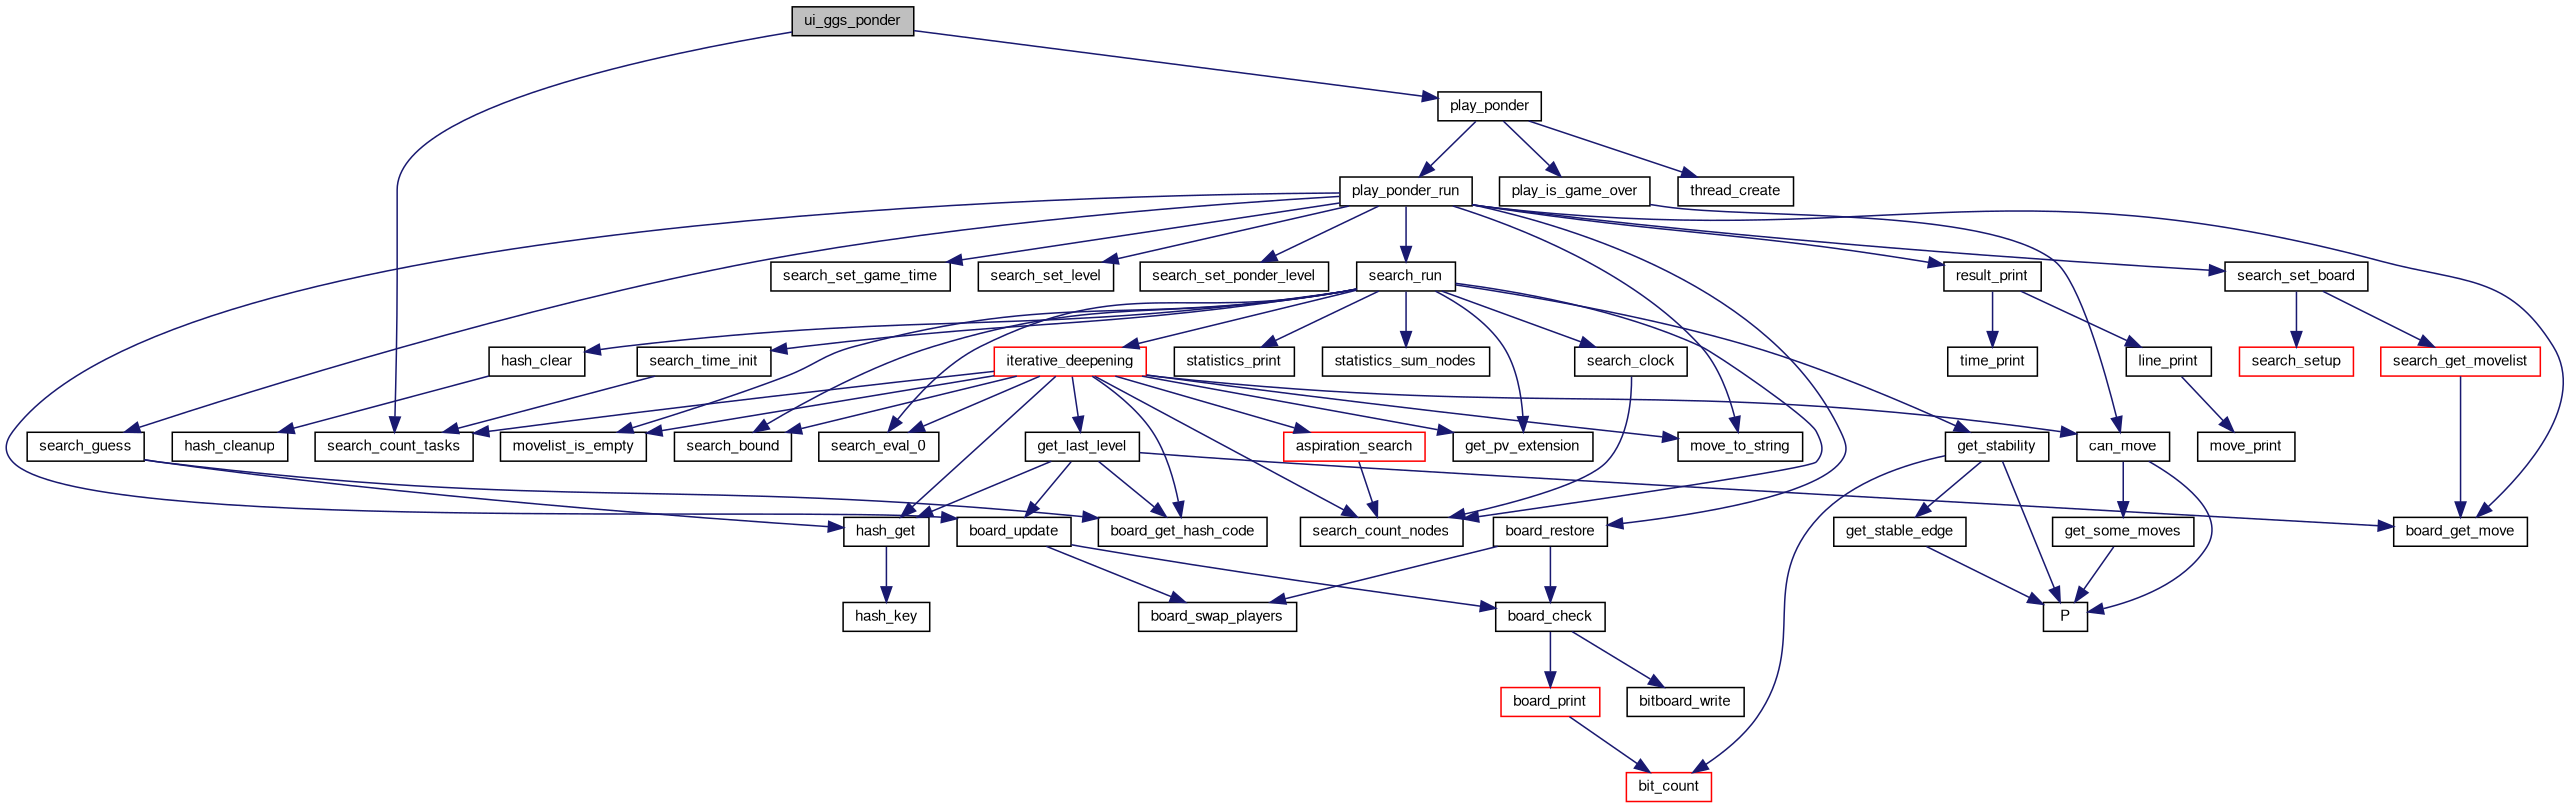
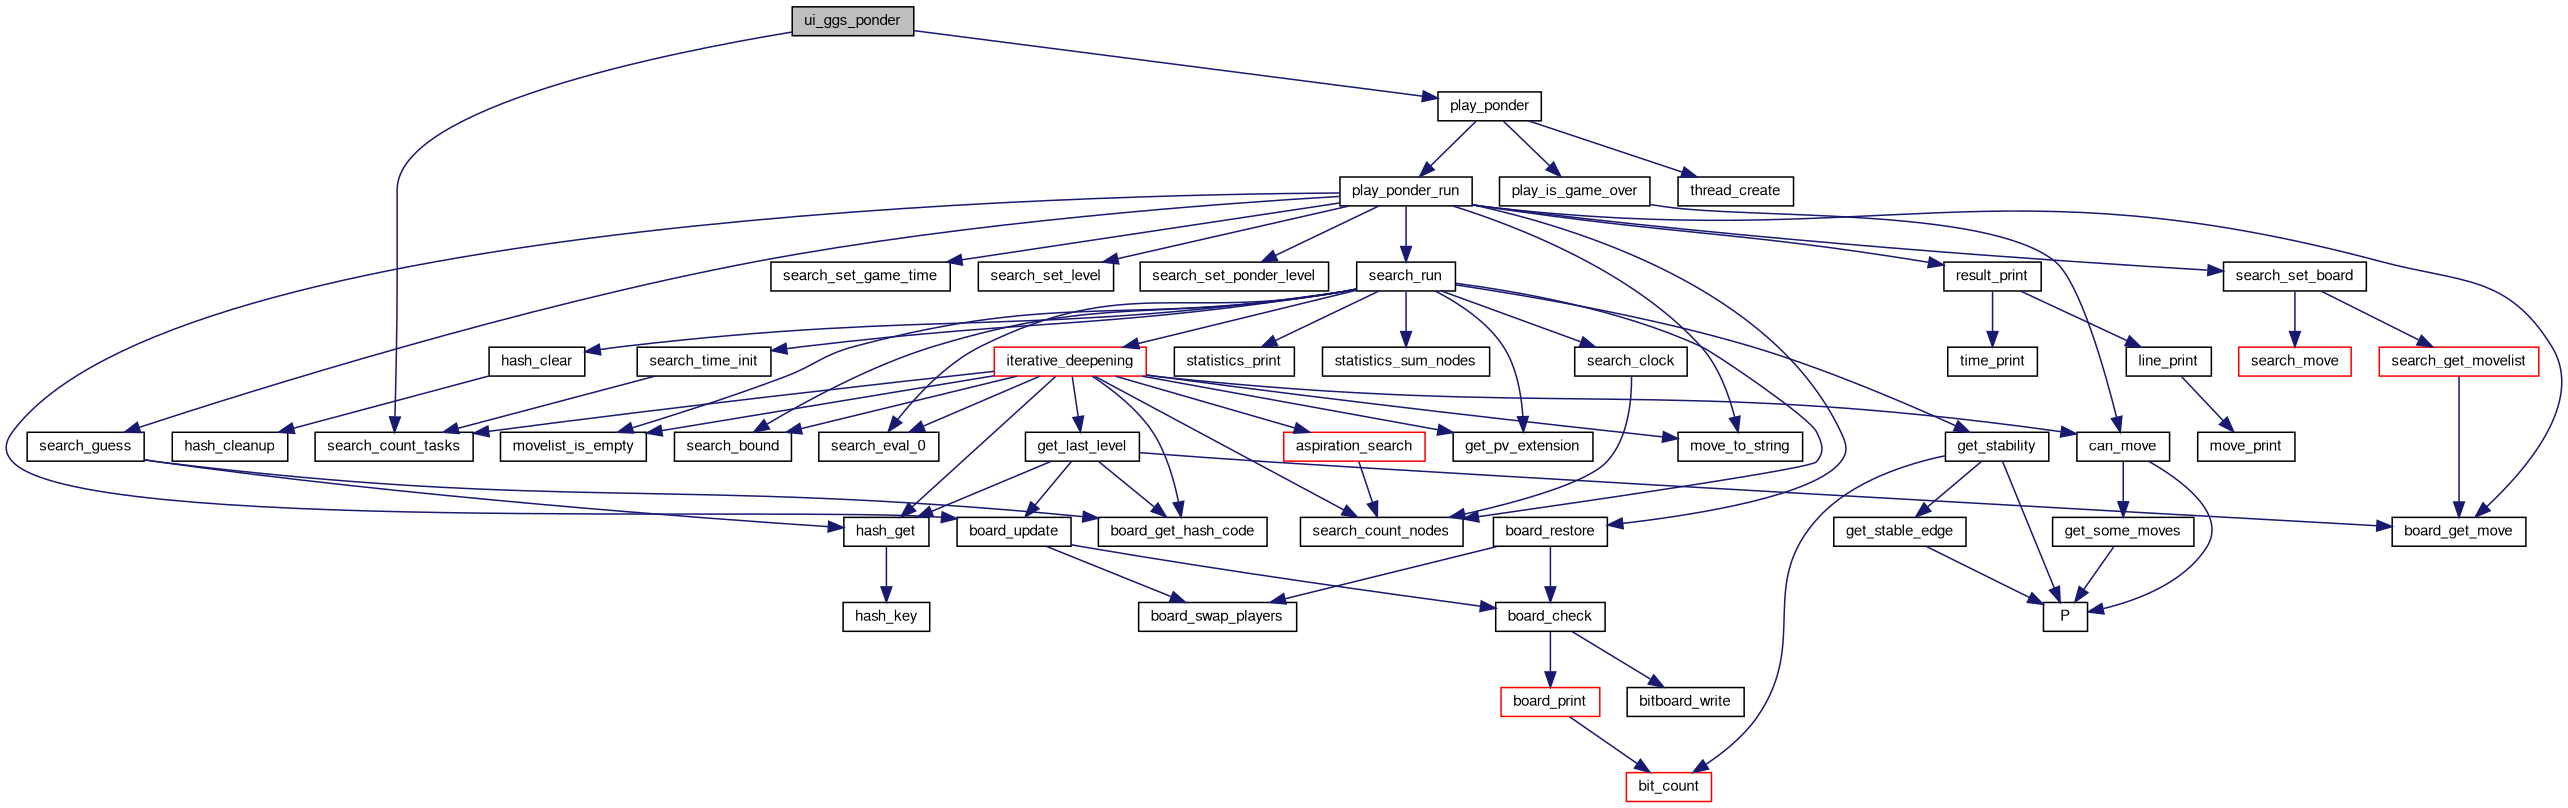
  digraph {
    rankdir=TB
    node [color=black fontname=FreeSans fontsize=10 shape=record]
    edge [color=midnightblue fontname=FreeSans fontsize=10 labelfontname=FreeSans labelfontsize=10 style=solid]
    n1 [fillcolor=grey75 fontcolor=black height=0.2 label=ui_ggs_ponder style=filled width=0.4]
    n2 [height=0.2 label=play_ponder width=0.4]
    n3 [height=0.2 label=search_count_tasks width=0.4]
    n4 [height=0.2 label=play_is_game_over width=0.4]
    n5 [height=0.2 label=play_ponder_run width=0.4]
    n6 [height=0.2 label=thread_create width=0.4]
    n7 [height=0.2 label=can_move width=0.4]
    n8 [height=0.2 label=board_get_move width=0.4]
    n9 [height=0.2 label=board_restore width=0.4]
    n10 [height=0.2 label=board_update width=0.4]
    n11 [height=0.2 label=move_to_string width=0.4]
    n12 [height=0.2 label=result_print width=0.4]
    n13 [height=0.2 label=search_guess width=0.4]
    n14 [height=0.2 label=search_run width=0.4]
    n15 [height=0.2 label=search_set_board width=0.4]
    n16 [height=0.2 label=search_set_game_time width=0.4]
    n17 [height=0.2 label=search_set_level width=0.4]
    n18 [height=0.2 label=search_set_ponder_level width=0.4]
    n19 [height=0.2 label=get_some_moves width=0.4]
    n20 [height=0.2 label=P width=0.4]
    n21 [height=0.2 label=board_check width=0.4]
    n22 [height=0.2 label=board_swap_players width=0.4]
    n23 [height=0.2 label=line_print width=0.4]
    n24 [height=0.2 label=time_print width=0.4]
    n25 [height=0.2 label=board_get_hash_code width=0.4]
    n26 [height=0.2 label=hash_get width=0.4]
    n27 [height=0.2 label=get_pv_extension width=0.4]
    n28 [height=0.2 label=get_stability width=0.4]
    n29 [height=0.2 label=hash_clear width=0.4]
    n30 [color=red height=0.2 label=iterative_deepening width=0.4]
    n31 [height=0.2 label=search_count_nodes width=0.4]
    n32 [height=0.2 label=movelist_is_empty width=0.4]
    n33 [height=0.2 label=search_bound width=0.4]
    n34 [height=0.2 label=search_eval_0 width=0.4]
    n35 [height=0.2 label=search_clock width=0.4]
    n36 [height=0.2 label=search_time_init width=0.4]
    n37 [height=0.2 label=statistics_print width=0.4]
    n38 [height=0.2 label=statistics_sum_nodes width=0.4]
    n39 [color=red height=0.2 label=search_get_movelist width=0.4]
-   n40 [color=red height=0.2 label=search_setup width=0.4]
+   n40 [color=red height=0.2 label=search_move width=0.4]
    n41 [height=0.2 label=bitboard_write width=0.4]
    n42 [color=red height=0.2 label=board_print width=0.4]
    n43 [color=red height=0.2 label=bit_count width=0.4]
    n44 [height=0.2 label=move_print width=0.4]
    n45 [height=0.2 label=hash_key width=0.4]
    n46 [height=0.2 label=get_stable_edge width=0.4]
    n47 [height=0.2 label=hash_cleanup width=0.4]
    n48 [color=red height=0.2 label=aspiration_search width=0.4]
    n49 [height=0.2 label=get_last_level width=0.4]
    n1 -> n2
    n1 -> n3
    n2 -> n4
    n2 -> n5
    n2 -> n6
    n4 -> n7
    n5 -> n8
    n5 -> n9
    n5 -> n10
    n5 -> n11
    n5 -> n12
    n5 -> n13
    n5 -> n14
    n5 -> n15
    n5 -> n16
    n5 -> n17
    n5 -> n18
    n7 -> n19
    n7 -> n20
    n9 -> n21
    n9 -> n22
    n10 -> n21
    n10 -> n22
    n12 -> n23
    n12 -> n24
    n13 -> n25
    n13 -> n26
    n14 -> n27
    n14 -> n28
    n14 -> n29
    n14 -> n30
    n14 -> n31
    n14 -> n32
    n14 -> n33
    n14 -> n34
    n14 -> n35
    n14 -> n36
    n14 -> n37
    n14 -> n38
    n15 -> n39
    n15 -> n40
    n19 -> n20
    n21 -> n41
    n21 -> n42
    n23 -> n44
    n26 -> n45
    n28 -> n20
    n28 -> n43
    n28 -> n46
    n29 -> n47
    n30 -> n3
    n30 -> n7
    n30 -> n11
    n30 -> n25
    n30 -> n26
    n30 -> n27
    n30 -> n31
    n30 -> n32
    n30 -> n33
    n30 -> n34
    n30 -> n48
    n30 -> n49
    n35 -> n31
    n36 -> n3
    n39 -> n8
    n42 -> n43
    n46 -> n20
    n48 -> n31
    n49 -> n8
    n49 -> n10
    n49 -> n25
    n49 -> n26
  }
